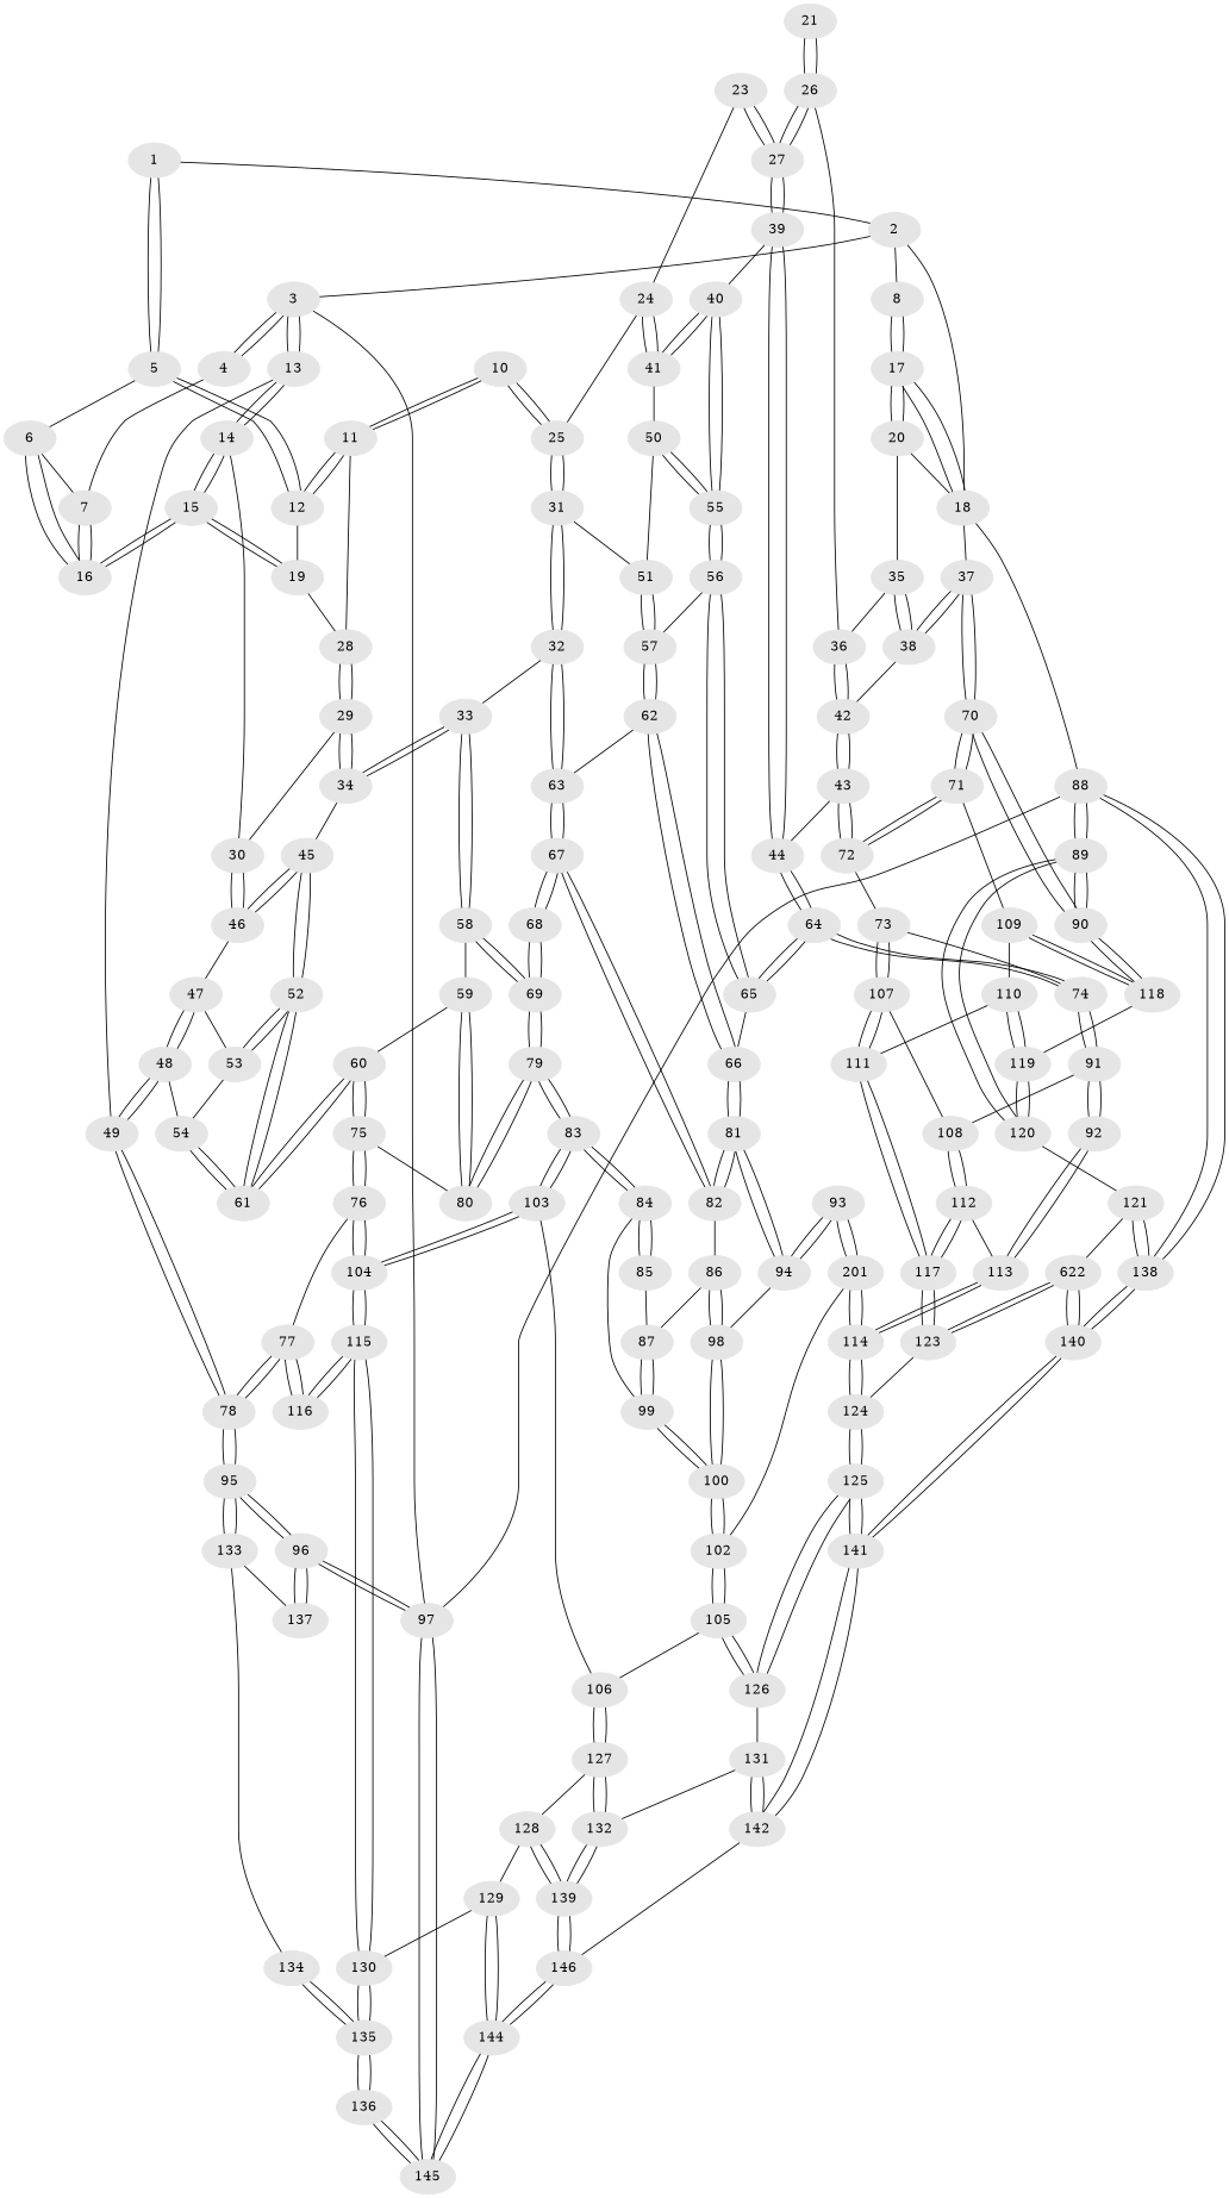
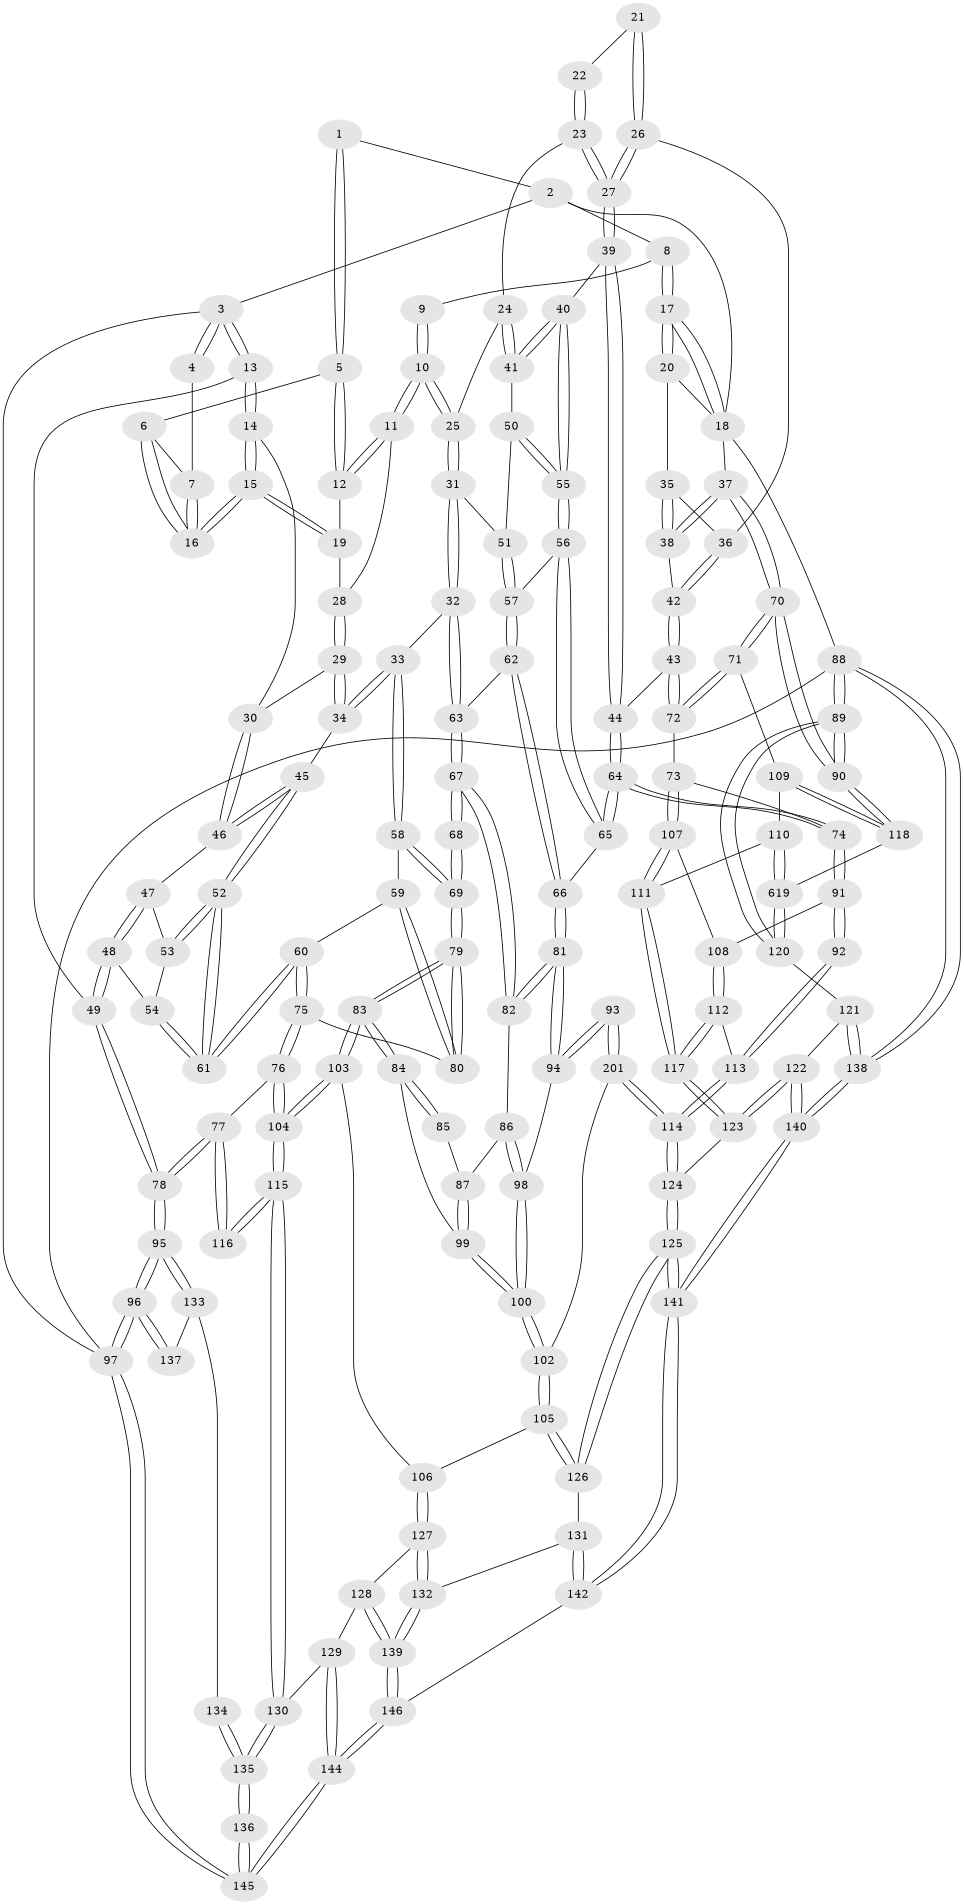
  graph {
    node [color=gray90 style=filled]
    1
    2
    5
    3
    8
    18
    6
    12
    4
    13
    97
+   9
    17
    37
    88
    7
    14
    49
    145
    16
    19
    10
    20
    11
    25
+   22
    23
    28
    31
    29
    15
    30
    78
    46
    35
    38
    70
    89
    138
    21
    26
    36
    27
    24
    41
    39
    50
    32
    51
    42
    40
    44
    34
    45
    47
    33
    63
    57
    58
    67
    59
    69
    52
    43
    71
    90
    55
    64
    56
    72
    73
    65
    74
    53
    61
    48
    54
    95
    62
    66
    60
    80
    79
    75
    76
    81
    68
    82
    91
    94
    86
    83
    109
    118
    110
    107
    108
    111
    92
    77
    104
    116
    115
    96
    133
    84
    103
    98
    87
    85
    99
    106
    100
    120
    140
    121
-   119
+   119 [label=619]
    113
    112
    93
    n121 [label=201]
    114
    102
    137
    134
    105
    124
    126
    127
    130
    131
    128
    132
    117
    123
    125
    135
-   122 [label=622]
+   122
    141
    142
    129
    139
    144
    n144 [label=146]
    136
    1 -- 2
    1 -- 5
    1 -- 5
    2 -- 3
    2 -- 8
    2 -- 18
    5 -- 6
    5 -- 12
    5 -- 12
    3 -- 4
    3 -- 4
    3 -- 13
    3 -- 13
    3 -- 97
+   8 -- 9
    8 -- 17
    8 -- 17
    18 -- 37
    18 -- 88
    6 -- 7
    6 -- 16
    6 -- 16
    12 -- 19
    4 -- 7
    13 -- 14
    13 -- 14
    13 -- 49
    97 -- 145
    97 -- 145
+   9 -- 10
+   9 -- 10
    17 -- 18
    17 -- 18
    17 -- 20
    17 -- 20
    37 -- 38
    37 -- 38
    37 -- 70
    37 -- 70
    88 -- 97
    88 -- 89
    88 -- 89
    88 -- 138
    88 -- 138
    7 -- 16
    7 -- 16
    14 -- 15
    14 -- 15
    14 -- 30
    49 -- 78
    49 -- 78
    19 -- 28
    10 -- 11
    10 -- 11
    10 -- 25
    10 -- 25
    20 -- 18
    20 -- 35
    11 -- 12
    11 -- 12
    11 -- 28
    25 -- 31
    25 -- 31
+   22 -- 23
+   22 -- 23
    23 -- 27
    23 -- 27
    23 -- 24
    28 -- 29
    28 -- 29
    31 -- 32
    31 -- 32
    31 -- 51
    29 -- 30
    29 -- 34
    29 -- 34
    15 -- 16
    15 -- 16
    15 -- 19
    15 -- 19
    30 -- 46
    30 -- 46
    78 -- 95
    78 -- 95
    46 -- 47
    35 -- 38
    35 -- 38
    35 -- 36
    38 -- 42
    70 -- 71
    70 -- 71
    70 -- 90
    70 -- 90
    89 -- 90
    89 -- 90
    89 -- 120
    89 -- 120
    138 -- 140
    138 -- 140
+   21 -- 22
    21 -- 26
    21 -- 26
    26 -- 36
    26 -- 27
    26 -- 27
    36 -- 42
    36 -- 42
    27 -- 39
    27 -- 39
    24 -- 25
    24 -- 41
    24 -- 41
    41 -- 50
    39 -- 40
    39 -- 44
    39 -- 44
    50 -- 51
    50 -- 55
    50 -- 55
    32 -- 33
    32 -- 63
    32 -- 63
    51 -- 57
    51 -- 57
    42 -- 43
    42 -- 43
    40 -- 41
    40 -- 41
    40 -- 55
    40 -- 55
    44 -- 64
    44 -- 64
    34 -- 45
    45 -- 46
    45 -- 46
    45 -- 52
    45 -- 52
    47 -- 53
    47 -- 48
    47 -- 48
    33 -- 34
    33 -- 34
    33 -- 58
    33 -- 58
    63 -- 67
    63 -- 67
    57 -- 62
    57 -- 62
    58 -- 59
    58 -- 69
    58 -- 69
    67 -- 68
    67 -- 68
    67 -- 82
    67 -- 82
    59 -- 60
    59 -- 80
    59 -- 80
    69 -- 79
    69 -- 79
    52 -- 53
    52 -- 53
    52 -- 61
    52 -- 61
    43 -- 44
    43 -- 72
    43 -- 72
    71 -- 72
    71 -- 72
    71 -- 109
    90 -- 118
    90 -- 118
    55 -- 56
    55 -- 56
    64 -- 65
    64 -- 65
    64 -- 74
    64 -- 74
    56 -- 57
    56 -- 65
    56 -- 65
    72 -- 73
    73 -- 74
    73 -- 107
    73 -- 107
    65 -- 66
    74 -- 91
    74 -- 91
    53 -- 54
    48 -- 49
    48 -- 49
    48 -- 54
    54 -- 61
    54 -- 61
    95 -- 96
    95 -- 96
    95 -- 133
    95 -- 133
    62 -- 63
    62 -- 66
    62 -- 66
    66 -- 81
    66 -- 81
    60 -- 61
    60 -- 61
    60 -- 75
    60 -- 75
    79 -- 80
    79 -- 80
    79 -- 83
    79 -- 83
    75 -- 80
    75 -- 76
    75 -- 76
    76 -- 77
    76 -- 104
    76 -- 104
    81 -- 82
    81 -- 82
    81 -- 94
    81 -- 94
    68 -- 69
    68 -- 69
    82 -- 86
    91 -- 108
    91 -- 92
    91 -- 92
    94 -- 98
    86 -- 98
    86 -- 98
    86 -- 87
    83 -- 84
    83 -- 84
    83 -- 103
    83 -- 103
    109 -- 118
    109 -- 118
    109 -- 110
    118 -- 119
    110 -- 111
    110 -- 119
    110 -- 119
    107 -- 108
    107 -- 111
    107 -- 111
    108 -- 112
    108 -- 112
    111 -- 117
    111 -- 117
    92 -- 113
    92 -- 113
    77 -- 78
    77 -- 78
    77 -- 116
    77 -- 116
    104 -- 115
    104 -- 115
    115 -- 116
    115 -- 116
    115 -- 130
    115 -- 130
    96 -- 97
    96 -- 97
    96 -- 137
    96 -- 137
    133 -- 137
    133 -- 134
    84 -- 85
    84 -- 85
    84 -- 99
    103 -- 104
    103 -- 104
    103 -- 106
    98 -- 100
    98 -- 100
    87 -- 99
    87 -- 99
    85 -- 87
    99 -- 100
    99 -- 100
    106 -- 127
    106 -- 127
    100 -- 102
    100 -- 102
    120 -- 121
    140 -- 141
    140 -- 141
    121 -- 138
    121 -- 138
    121 -- 122
    119 -- 120
    119 -- 120
    113 -- 114
    113 -- 114
    112 -- 113
    112 -- 117
    112 -- 117
    93 -- 94
    93 -- 94
    93 -- n121
    93 -- n121
    n121 -- 114
    n121 -- 114
    n121 -- 102
    114 -- 124
    114 -- 124
    102 -- 105
    102 -- 105
    134 -- 135
    134 -- 135
    105 -- 106
    105 -- 126
    105 -- 126
    124 -- 125
    124 -- 125
    126 -- 131
    127 -- 128
    127 -- 132
    127 -- 132
    130 -- 135
    130 -- 135
    131 -- 132
    131 -- 142
    131 -- 142
    128 -- 129
    128 -- 139
    128 -- 139
    132 -- 139
    132 -- 139
    117 -- 123
    117 -- 123
    123 -- 124
    125 -- 126
    125 -- 126
    125 -- 141
    125 -- 141
    135 -- 136
    135 -- 136
    122 -- 140
    122 -- 140
    122 -- 123
    122 -- 123
    141 -- 142
    141 -- 142
    142 -- n144
    129 -- 130
    129 -- 144
    129 -- 144
    139 -- n144
    139 -- n144
    144 -- 145
    144 -- 145
    n144 -- 144
    n144 -- 144
    136 -- 145
    136 -- 145
  }
